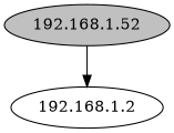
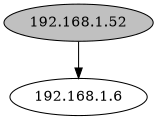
  digraph {
    n1 [fillcolor=grey label="192.168.1.52" style=filled]
-   n2 [label="192.168.1.2"]
+   n2 [label="192.168.1.6"]
    n1 -> n2
  }
